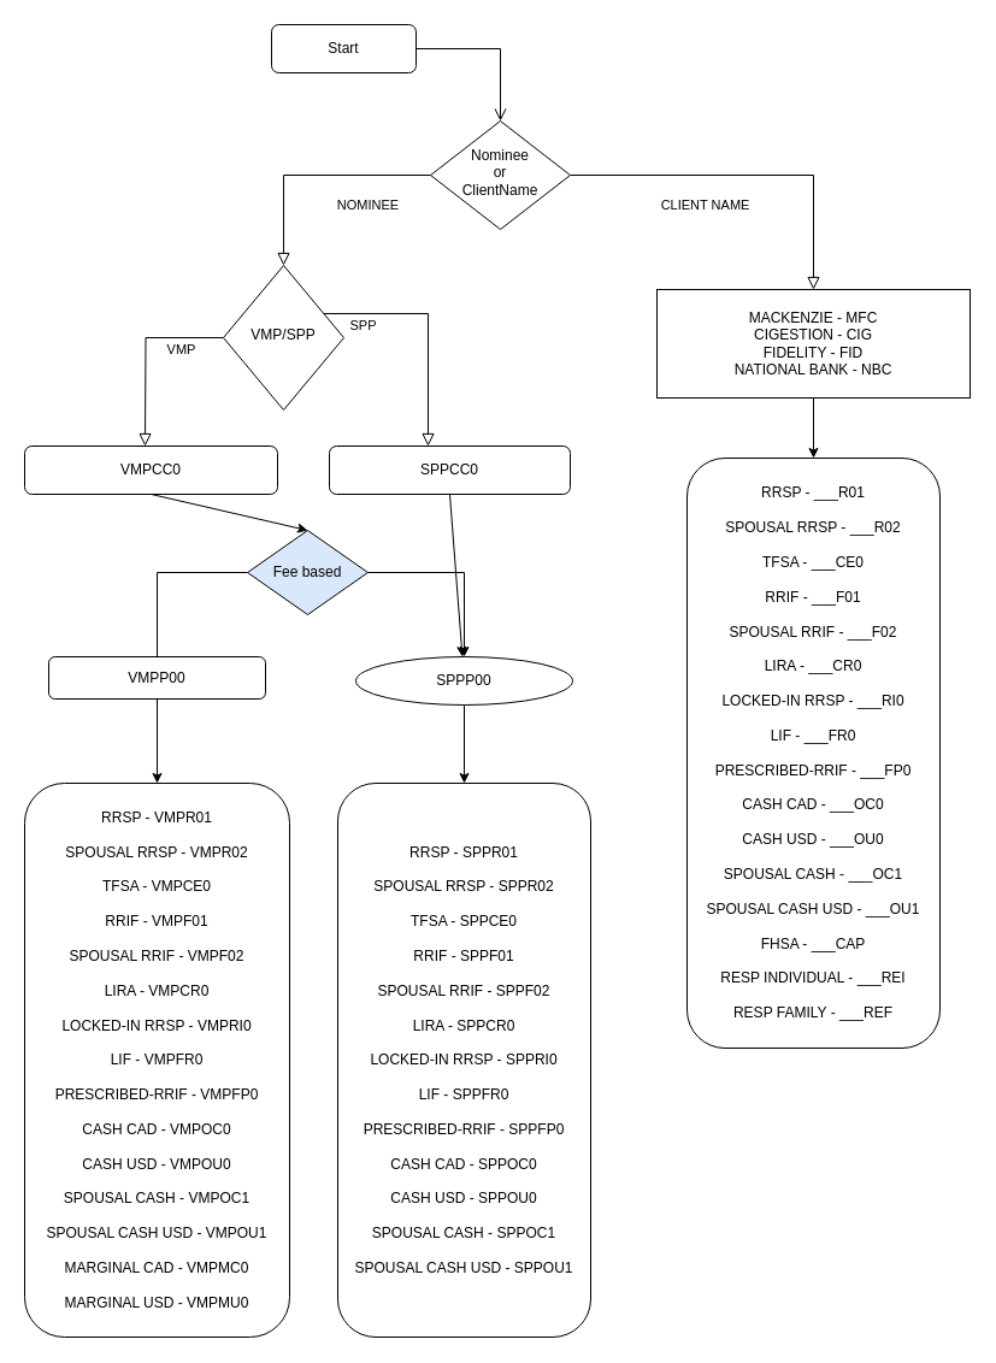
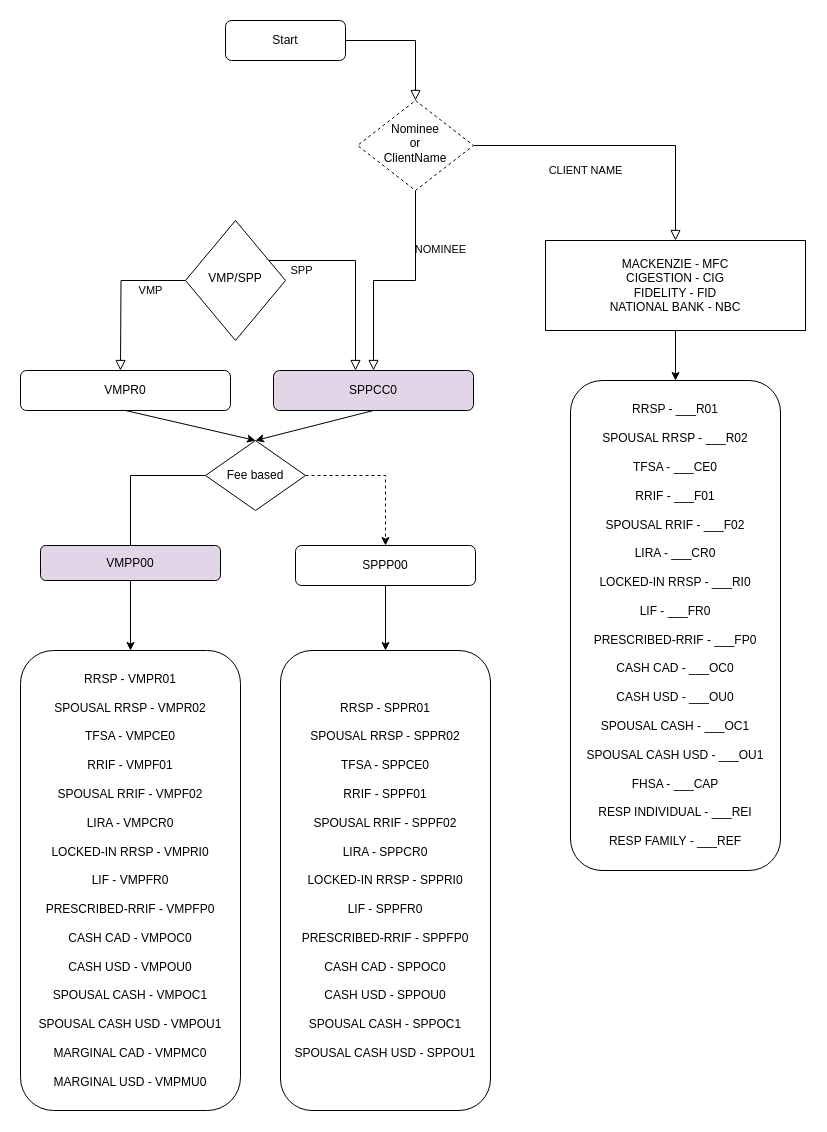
  <mxCell id="0" />
  <mxCell id="1" parent="0" />
- <mxCell id="2" value="" style="rounded=0;html=1;jettySize=auto;orthogonalLoop=1;fontSize=11;endArrow=open;endFill=0;endSize=8;strokeWidth=1;shadow=0;labelBackgroundColor=none;edgeStyle=orthogonalEdgeStyle;" parent="1" source="3" target="6" edge="1"><mxGeometry relative="1" as="geometry" /></mxCell>
+ <mxCell id="2" value="" style="rounded=0;html=1;jettySize=auto;orthogonalLoop=1;fontSize=11;endArrow=block;endFill=0;endSize=8;strokeWidth=1;shadow=0;labelBackgroundColor=none;edgeStyle=orthogonalEdgeStyle;" parent="1" source="3" target="6" edge="1"><mxGeometry relative="1" as="geometry" /></mxCell>
  <mxCell id="3" value="Start" style="rounded=1;whiteSpace=wrap;html=1;fontSize=12;glass=0;strokeWidth=1;shadow=0;" parent="1" vertex="1"><mxGeometry x="225" y="20" width="120" height="40" as="geometry" /></mxCell>
- <mxCell id="4" value="NOMINEE" style="rounded=0;html=1;jettySize=auto;orthogonalLoop=1;fontSize=11;endArrow=block;endFill=0;endSize=8;strokeWidth=1;shadow=0;labelBackgroundColor=none;edgeStyle=orthogonalEdgeStyle;" parent="1" source="6" target="9" edge="1"><mxGeometry x="-0.472" y="25" relative="1" as="geometry"><mxPoint as="offset" /></mxGeometry></mxCell>
+ <mxCell id="4" value="NOMINEE" style="rounded=0;html=1;jettySize=auto;orthogonalLoop=1;fontSize=11;endArrow=block;endFill=0;endSize=8;strokeWidth=1;shadow=0;labelBackgroundColor=none;edgeStyle=orthogonalEdgeStyle;" parent="1" source="6" target="13" edge="1"><mxGeometry x="-0.472" y="25" relative="1" as="geometry"><mxPoint as="offset" /></mxGeometry></mxCell>
  <mxCell id="5" value="CLIENT NAME" style="edgeStyle=orthogonalEdgeStyle;rounded=0;html=1;jettySize=auto;orthogonalLoop=1;fontSize=11;endArrow=block;endFill=0;endSize=8;strokeWidth=1;shadow=0;labelBackgroundColor=none;entryX=0.5;entryY=0;entryDx=0;entryDy=0;" parent="1" source="6" target="21" edge="1"><mxGeometry x="-0.246" y="-25" relative="1" as="geometry"><mxPoint as="offset" /><mxPoint x="645" y="220" as="targetPoint" /></mxGeometry></mxCell>
- <mxCell id="6" value="Nominee&lt;br&gt;or&lt;br&gt;ClientName" style="rhombus;whiteSpace=wrap;html=1;shadow=0;fontFamily=Helvetica;fontSize=12;align=center;strokeWidth=1;spacing=6;spacingTop=-4;" parent="1" vertex="1"><mxGeometry x="357" y="100" width="116" height="90" as="geometry" /></mxCell>
+ <mxCell id="6" value="Nominee&lt;br&gt;or&lt;br&gt;ClientName" style="rhombus;whiteSpace=wrap;html=1;shadow=0;fontFamily=Helvetica;fontSize=12;align=center;strokeWidth=1;spacing=6;spacingTop=-4;dashed=1;" parent="1" vertex="1"><mxGeometry x="357" y="100" width="116" height="90" as="geometry" /></mxCell>
  <mxCell id="7" value="VMP" style="rounded=0;html=1;jettySize=auto;orthogonalLoop=1;fontSize=11;endArrow=block;endFill=0;endSize=8;strokeWidth=1;shadow=0;labelBackgroundColor=none;edgeStyle=orthogonalEdgeStyle;exitX=0;exitY=0.5;exitDx=0;exitDy=0;" parent="1" source="9" edge="1"><mxGeometry x="-0.542" y="10" relative="1" as="geometry"><mxPoint as="offset" /><mxPoint x="120" y="370" as="targetPoint" /></mxGeometry></mxCell>
  <mxCell id="8" value="SPP" style="edgeStyle=orthogonalEdgeStyle;rounded=0;html=1;jettySize=auto;orthogonalLoop=1;fontSize=11;endArrow=block;endFill=0;endSize=8;strokeWidth=1;shadow=0;labelBackgroundColor=none;" parent="1" source="9" edge="1"><mxGeometry x="-0.667" y="-10" relative="1" as="geometry"><mxPoint as="offset" /><Array as="points"><mxPoint x="355" y="260" /></Array><mxPoint x="355" y="370" as="targetPoint" /></mxGeometry></mxCell>
  <mxCell id="9" value="VMP/SPP" style="rhombus;whiteSpace=wrap;html=1;shadow=0;fontFamily=Helvetica;fontSize=12;align=center;strokeWidth=1;spacing=6;spacingTop=-4;" parent="1" vertex="1"><mxGeometry x="185" y="220" width="100" height="120" as="geometry" /></mxCell>
  <mxCell id="10" value="RRSP - VMPR01&lt;br&gt;&lt;br&gt;SPOUSAL RRSP - VMPR02&lt;br&gt;&lt;br&gt;TFSA - VMPCE0&lt;br&gt;&lt;br&gt;RRIF - VMPF01&lt;br&gt;&lt;br&gt;SPOUSAL RRIF - VMPF02&lt;br&gt;&lt;br&gt;LIRA - VMPCR0&lt;br&gt;&lt;br&gt;LOCKED-IN RRSP - VMPRI0&lt;br&gt;&lt;br&gt;LIF - VMPFR0&lt;br&gt;&lt;br&gt;PRESCRIBED-RRIF - VMPFP0&lt;br&gt;&lt;br&gt;CASH CAD - VMPOC0&lt;br&gt;&lt;br&gt;CASH USD - VMPOU0&lt;br&gt;&lt;br&gt;SPOUSAL CASH - VMPOC1&lt;br&gt;&lt;br&gt;SPOUSAL CASH USD - VMPOU1&lt;br&gt;&lt;br&gt;MARGINAL CAD - VMPMC0&lt;br&gt;&lt;br&gt;MARGINAL USD - VMPMU0" style="rounded=1;whiteSpace=wrap;html=1;fontSize=12;glass=0;strokeWidth=1;shadow=0;" parent="1" vertex="1"><mxGeometry x="20" y="650" width="220" height="460" as="geometry" /></mxCell>
  <mxCell id="11" value="RRSP - SPPR01&lt;br&gt;&lt;br&gt;SPOUSAL RRSP - SPPR02&lt;br&gt;&lt;br&gt;TFSA - SPPCE0&lt;br&gt;&lt;br&gt;RRIF - SPPF01&lt;br&gt;&lt;br&gt;SPOUSAL RRIF - SPPF02&lt;br&gt;&lt;br&gt;LIRA - SPPCR0&lt;br&gt;&lt;br&gt;LOCKED-IN RRSP - SPPRI0&lt;br&gt;&lt;br&gt;LIF - SPPFR0&lt;br&gt;&lt;br&gt;PRESCRIBED-RRIF - SPPFP0&lt;br&gt;&lt;br&gt;CASH CAD - SPPOC0&lt;br&gt;&lt;br&gt;CASH USD - SPPOU0&lt;br&gt;&lt;br&gt;SPOUSAL CASH - SPPOC1&lt;br&gt;&lt;br&gt;SPOUSAL CASH USD - SPPOU1" style="rounded=1;whiteSpace=wrap;html=1;fontSize=12;glass=0;strokeWidth=1;shadow=0;" parent="1" vertex="1"><mxGeometry x="280" y="650" width="210" height="460" as="geometry" /></mxCell>
- <mxCell id="12" value="VMPCC0" style="rounded=1;whiteSpace=wrap;html=1;" parent="1" vertex="1"><mxGeometry x="20" y="370" width="210" height="40" as="geometry" /></mxCell>
- <mxCell id="13" value="SPPCC0" style="rounded=1;whiteSpace=wrap;html=1;" parent="1" vertex="1"><mxGeometry x="273" y="370" width="200" height="40" as="geometry" /></mxCell>
+ <mxCell id="12" value="VMPR0" style="rounded=1;whiteSpace=wrap;html=1;" parent="1" vertex="1"><mxGeometry x="20" y="370" width="210" height="40" as="geometry" /></mxCell>
+ <mxCell id="13" value="SPPCC0" style="rounded=1;whiteSpace=wrap;html=1;fillColor=#e1d5e7;" parent="1" vertex="1"><mxGeometry x="273" y="370" width="200" height="40" as="geometry" /></mxCell>
  <mxCell id="14" style="edgeStyle=orthogonalEdgeStyle;rounded=0;orthogonalLoop=1;jettySize=auto;html=1;exitX=0;exitY=0.5;exitDx=0;exitDy=0;entryX=0.5;entryY=0;entryDx=0;entryDy=0;endArrow=none;" edge="1" parent="1" source="16" target="18"><mxGeometry relative="1" as="geometry" /></mxCell>
- <mxCell id="15" style="edgeStyle=orthogonalEdgeStyle;rounded=0;orthogonalLoop=1;jettySize=auto;html=1;exitX=1;exitY=0.5;exitDx=0;exitDy=0;entryX=0.5;entryY=0;entryDx=0;entryDy=0;" edge="1" parent="1" source="16" target="20"><mxGeometry relative="1" as="geometry" /></mxCell>
- <mxCell id="16" value="Fee based" style="rhombus;whiteSpace=wrap;html=1;fillColor=#dae8fc;" parent="1" vertex="1"><mxGeometry x="205" y="440" width="100" height="70" as="geometry" /></mxCell>
+ <mxCell id="15" style="edgeStyle=orthogonalEdgeStyle;rounded=0;orthogonalLoop=1;jettySize=auto;html=1;exitX=1;exitY=0.5;exitDx=0;exitDy=0;entryX=0.5;entryY=0;entryDx=0;entryDy=0;dashed=1;" edge="1" parent="1" source="16" target="20"><mxGeometry relative="1" as="geometry" /></mxCell>
+ <mxCell id="16" value="Fee based" style="rhombus;whiteSpace=wrap;html=1;" parent="1" vertex="1"><mxGeometry x="205" y="440" width="100" height="70" as="geometry" /></mxCell>
  <mxCell id="17" style="edgeStyle=orthogonalEdgeStyle;rounded=0;orthogonalLoop=1;jettySize=auto;html=1;exitX=0.5;exitY=1;exitDx=0;exitDy=0;entryX=0.5;entryY=0;entryDx=0;entryDy=0;" edge="1" parent="1" source="18" target="10"><mxGeometry relative="1" as="geometry" /></mxCell>
- <mxCell id="18" value="VMPP00" style="rounded=1;whiteSpace=wrap;html=1;" parent="1" vertex="1"><mxGeometry x="40" y="545" width="180" height="35" as="geometry" /></mxCell>
+ <mxCell id="18" value="VMPP00" style="rounded=1;whiteSpace=wrap;html=1;fillColor=#e1d5e7;" parent="1" vertex="1"><mxGeometry x="40" y="545" width="180" height="35" as="geometry" /></mxCell>
  <mxCell id="19" style="edgeStyle=orthogonalEdgeStyle;rounded=0;orthogonalLoop=1;jettySize=auto;html=1;exitX=0.5;exitY=1;exitDx=0;exitDy=0;entryX=0.5;entryY=0;entryDx=0;entryDy=0;" edge="1" parent="1" source="20" target="11"><mxGeometry relative="1" as="geometry" /></mxCell>
- <mxCell id="20" value="SPPP00" style="ellipse;whiteSpace=wrap;html=1;" parent="1" vertex="1"><mxGeometry x="295" y="545" width="180" height="40" as="geometry" /></mxCell>
+ <mxCell id="20" value="SPPP00" style="rounded=1;whiteSpace=wrap;html=1;" parent="1" vertex="1"><mxGeometry x="295" y="545" width="180" height="40" as="geometry" /></mxCell>
  <mxCell id="21" value="MACKENZIE - MFC&lt;br&gt;CIGESTION - CIG&lt;br&gt;FIDELITY - FID&lt;br&gt;NATIONAL BANK - NBC" style="rounded=0;whiteSpace=wrap;html=1;" parent="1" vertex="1"><mxGeometry x="545" y="240" width="260" height="90" as="geometry" /></mxCell>
  <mxCell id="22" value="RRSP - ___R01&lt;br&gt;&lt;br&gt;SPOUSAL RRSP - ___R02&lt;br&gt;&lt;br&gt;TFSA - ___CE0&lt;br&gt;&lt;br&gt;RRIF - ___F01&lt;br&gt;&lt;br&gt;SPOUSAL RRIF - ___F02&lt;br&gt;&lt;br&gt;LIRA - ___CR0&lt;br&gt;&lt;br&gt;LOCKED-IN RRSP - ___RI0&lt;br&gt;&lt;br&gt;LIF - ___FR0&lt;br&gt;&lt;br&gt;PRESCRIBED-RRIF - ___FP0&lt;br&gt;&lt;br&gt;CASH CAD - ___OC0&lt;br&gt;&lt;br&gt;CASH USD - ___OU0&lt;br&gt;&lt;br&gt;SPOUSAL CASH - ___OC1&lt;br&gt;&lt;br&gt;SPOUSAL CASH USD - ___OU1&lt;br&gt;&lt;br&gt;FHSA - ___CAP&lt;br&gt;&lt;br&gt;RESP INDIVIDUAL - ___REI&lt;br&gt;&lt;br&gt;RESP FAMILY - ___REF" style="rounded=1;whiteSpace=wrap;html=1;fontSize=12;glass=0;strokeWidth=1;shadow=0;" parent="1" vertex="1"><mxGeometry x="570" y="380" width="210" height="490" as="geometry" /></mxCell>
  <mxCell id="23" value="" style="endArrow=classic;html=1;rounded=0;exitX=0.5;exitY=1;exitDx=0;exitDy=0;entryX=0.5;entryY=0;entryDx=0;entryDy=0;" parent="1" source="21" target="22" edge="1"><mxGeometry width="50" height="50" relative="1" as="geometry"><mxPoint x="135" y="790" as="sourcePoint" /><mxPoint x="625" y="380" as="targetPoint" /></mxGeometry></mxCell>
- <mxCell id="24" value="" style="endArrow=classic;html=1;rounded=0;exitX=0.5;exitY=1;exitDx=0;exitDy=0;" edge="1" parent="1" source="13" target="20"><mxGeometry width="50" height="50" relative="1" as="geometry"><mxPoint x="405" y="690" as="sourcePoint" /><mxPoint x="455" y="640" as="targetPoint" /></mxGeometry></mxCell>
+ <mxCell id="24" value="" style="endArrow=classic;html=1;rounded=0;exitX=0.5;exitY=1;exitDx=0;exitDy=0;entryX=0.5;entryY=0;entryDx=0;entryDy=0;" edge="1" parent="1" source="13" target="16"><mxGeometry width="50" height="50" relative="1" as="geometry"><mxPoint x="405" y="690" as="sourcePoint" /><mxPoint x="455" y="640" as="targetPoint" /></mxGeometry></mxCell>
  <mxCell id="25" value="" style="endArrow=classic;html=1;rounded=0;exitX=0.5;exitY=1;exitDx=0;exitDy=0;" edge="1" parent="1" source="12"><mxGeometry width="50" height="50" relative="1" as="geometry"><mxPoint x="95" y="460" as="sourcePoint" /><mxPoint x="255" y="440" as="targetPoint" /></mxGeometry></mxCell>
